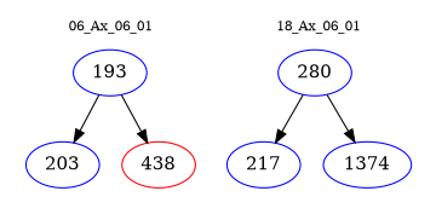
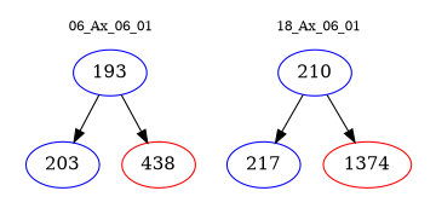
  digraph {
    node [color=blue]
    edge [color=black]
    n1 [label=193]
    n2 [label=203]
    n3 [color=red label=438]
-   n4 [label=280]
+   n4 [label=210]
    n5 [label=217]
-   n6 [label=1374]
+   n6 [color=red label=1374]
    subgraph cluster_1 {
      color=white
      fontsize=10
      label="06_Ax_06_01"
      n1
      n2
      n3
    }
    subgraph cluster_2 {
      color=white
      fontsize=10
      label="18_Ax_06_01"
      n4
      n5
      n6
    }
    n1 -> n2
    n1 -> n3
    n4 -> n5
    n4 -> n6
  }
